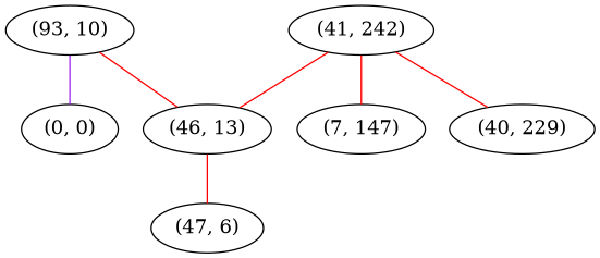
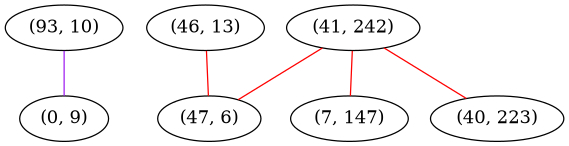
  graph {
    fontname="DejaVu Serif"
    node [fontname="DejaVu Serif"]
    edge [color=red fontname="DejaVu Serif" weight=1]
    n1 [label="(93, 10)"]
-   "(0, 0)"
+   "(0, 0)" [label="(0, 9)"]
    "(46, 13)"
    "(47, 6)"
    n5 [label="(41, 242)"]
    n6 [label="(7, 147)"]
-   "(40, 229)"
+   "(40, 229)" [label="(40, 223)"]
    n1 -- "(0, 0)" [color=purple weight=4]
-   n1 -- "(46, 13)"
    "(46, 13)" -- "(47, 6)"
-   n5 -- "(46, 13)"
+   n5 -- "(47, 6)"
    n5 -- n6
    n5 -- "(40, 229)"
  }
